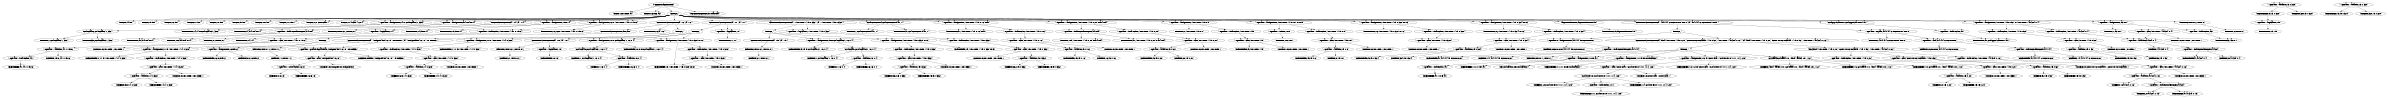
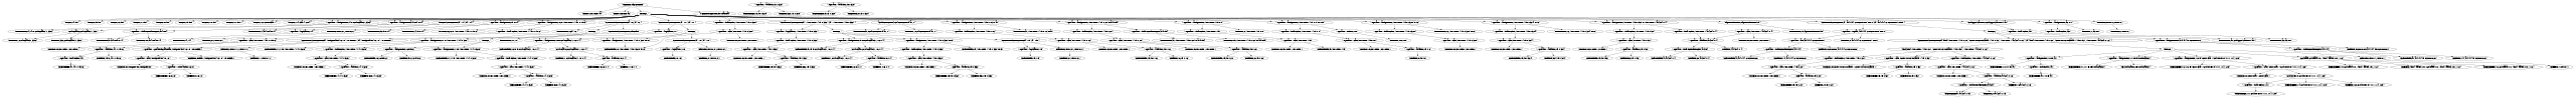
  digraph {
    n1 [label="(METHOD,tftp_connect)"]
    n2 [label="(PARAM,_DWORD *a1)"]
    n3 [label="(PARAM,_BYTE *a2)"]
    n4 [label="(BLOCK,,)"]
    n5 [label="(METHOD_RETURN,int __fastcall)"]
    n6 [label="(LOCAL,v4: int)"]
    n7 [label="(LOCAL,v5: int)"]
    n8 [label="(LOCAL,v6: int)"]
    n9 [label="(LOCAL,v7: int)"]
    n10 [label="(LOCAL,v8: int)"]
    n11 [label="(LOCAL,v9: int)"]
    n12 [label="(LOCAL,v10: int)"]
    n13 [label="(LOCAL,v11: int *)"]
    n14 [label="(LOCAL,v12: const char *)"]
    n15 [label="(LOCAL,v14: char [ 128 ])"]
    n16 [label="(<operator>.assignment,v4 = Curl_ccalloc(1, 336))"]
    n17 [label="(<operator>.assignment,a1[188] = v4)"]
    n18 [label="(LOCAL_STRUCTURE,if ( !v4 ),if ( !v4 ))"]
    n19 [label="(<operator>.assignment,v5 = v4)"]
    n20 [label="(<operator>.assignment,v6 = *(_DWORD *)(*a1 + 1576))"]
    n21 [label="(CONTROL_STRUCTURE,if ( v6 ),if ( v6 ))"]
    n22 [label="(CONTROL_STRUCTURE,if ( !v7 ),if ( !v7 ))"]
    n23 [label="(CONTROL_STRUCTURE,if ( !*(_DWORD *)(v5 + 332) ),if ( !*(_DWORD *)(v5 + 332) ))"]
    n24 [label="(Curl_conncontrol,Curl_conncontrol(a1, 1))"]
    n25 [label="(<operator>.assignment,*(_DWORD *)(v5 + 16) = a1)"]
    n26 [label="(<operator>.assignment,*(_DWORD *)(v5 + 20) = a1[105])"]
    n27 [label="(<operator>.assignment,*(_DWORD *)v5 = 0)"]
    n28 [label="(<operator>.assignment,*(_DWORD *)(v5 + 8) = -100)"]
    n29 [label="(<operator>.assignment,*(_DWORD *)(v5 + 320) = v6)"]
    n30 [label="(<operator>.assignment,*(_DWORD *)(v5 + 324) = v6)"]
    n31 [label="(<operator>.assignment,*(_WORD *)(v5 + 52) = *(_DWORD *)(a1[20] + 4))"]
    n32 [label="(tftp_set_timeouts,tftp_set_timeouts(v5))"]
    n33 [label="(CONTROL_STRUCTURE,if ( (a1[147] & 0x2000000) == 0 ),if ( (a1[147] & 0x2000000) == 0 ))"]
    n34 [label="(Curl_pgrsStartNow,Curl_pgrsStartNow(*a1))"]
    n35 [label="(<operator>.assignment,*a2 = 1)"]
    n36 [label="(RETURN,return 0;,return 0;)"]
    n37 [label="(IDENTIFIER,v4,v4 = Curl_ccalloc(1, 336))"]
    n38 [label="(Curl_ccalloc,Curl_ccalloc(1, 336))"]
    n39 [label="(<operator>.indirectIndexAccess,a1[188])"]
    n40 [label="(IDENTIFIER,v4,a1[188] = v4)"]
    n41 [label="(<operator>.logicalNot,!v4)"]
    n42 [label="(RETURN,return 27;,return 27;)"]
    n43 [label="(IDENTIFIER,v5,v5 = v4)"]
    n44 [label="(IDENTIFIER,v4,v5 = v4)"]
-   n45 [label="(IDENTIFIER,v6,v6 = *(_DWORD *)(*a1 + 1576))"]
+   n45 [label="(DWORD,v6,v6 = *(_DWORD *)(*a1 + 1576))"]
    n46 [label="(<operator>.indirection,*(_DWORD *)(*a1 + 1576))"]
    n47 [label="(IDENTIFIER,v6,if ( v6 ))"]
    n48 [label="(BLOCK,,)"]
    n49 [label="(CONTROL_STRUCTURE,else,else)"]
    n50 [label="(<operator>.logicalNot,!v7)"]
    n51 [label="(BLOCK,,)"]
    n52 [label="(<operator>.logicalNot,!*(_DWORD *)(v5 + 332))"]
    n53 [label="(BLOCK,,)"]
    n54 [label="(IDENTIFIER,a1,Curl_conncontrol(a1, 1))"]
    n55 [label="(LITERAL,1,Curl_conncontrol(a1, 1))"]
    n56 [label="(<operator>.indirection,*(_DWORD *)(v5 + 16))"]
    n57 [label="(IDENTIFIER,a1,*(_DWORD *)(v5 + 16) = a1)"]
    n58 [label="(<operator>.indirection,*(_DWORD *)(v5 + 20))"]
    n59 [label="(<operator>.indirectIndexAccess,a1[105])"]
    n60 [label="(<operator>.indirection,*(_DWORD *)v5)"]
    n61 [label="(LITERAL,0,*(_DWORD *)v5 = 0)"]
    n62 [label="(<operator>.indirection,*(_DWORD *)(v5 + 8))"]
    n63 [label="(<operator>.minus,-100)"]
    n64 [label="(<operator>.indirection,*(_DWORD *)(v5 + 320))"]
    n65 [label="(IDENTIFIER,v6,*(_DWORD *)(v5 + 320) = v6)"]
    n66 [label="(<operator>.indirection,*(_DWORD *)(v5 + 324))"]
    n67 [label="(IDENTIFIER,v6,*(_DWORD *)(v5 + 324) = v6)"]
    n68 [label="(<operator>.indirection,*(_WORD *)(v5 + 52))"]
    n69 [label="(<operator>.indirection,*(_DWORD *)(a1[20] + 4))"]
    n70 [label="(IDENTIFIER,v5,tftp_set_timeouts(v5))"]
    n71 [label="(<operator>.equals,(a1[147] & 0x2000000) == 0)"]
    n72 [label="(BLOCK,,)"]
    n73 [label="(<operator>.indirection,*a1)"]
    n74 [label="(<operator>.indirection,*a2)"]
    n75 [label="(LITERAL,1,*a2 = 1)"]
    n76 [label="(LITERAL,0,return 0;)"]
    n77 [label="(LITERAL,1,Curl_ccalloc(1, 336))"]
    n78 [label="(LITERAL,336,Curl_ccalloc(1, 336))"]
    n79 [label="(IDENTIFIER,a1,a1[188] = v4)"]
    n80 [label="(LITERAL,188,a1[188] = v4)"]
    n81 [label="(IDENTIFIER,v4,!v4)"]
    n82 [label="(LITERAL,27,return 27;)"]
    n83 [label="(<operator>.cast,(_DWORD *)(*a1 + 1576))"]
    n84 [label="(UNKNOWN,_DWORD *,_DWORD *)"]
    n85 [label="(<operator>.addition,*a1 + 1576)"]
    n86 [label="(<operator>.indirection,*a1)"]
    n87 [label="(LITERAL,1576,*a1 + 1576)"]
    n88 [label="(IDENTIFIER,a1,*a1 + 1576)"]
    n89 [label="(CONTROL_STRUCTURE,if ( (unsigned int)(v6 - 8) >= 0xFFB1 ),if ( (unsigned int)(v6 - 8) >= 0xFFB1 ))"]
    n90 [label="(<operator>.assignment,v7 = *(_DWORD *)(v4 + 328))"]
    n91 [label="(BLOCK,,)"]
    n92 [label="(<operator>.greaterEqualsThan,(unsigned int)(v6 - 8) >= 0xFFB1)"]
    n93 [label="(RETURN,return 71;,return 71;)"]
    n94 [label="(IDENTIFIER,v7,v7 = *(_DWORD *)(v4 + 328))"]
    n95 [label="(<operator>.indirection,*(_DWORD *)(v4 + 328))"]
    n96 [label="(<operator>.cast,(unsigned int)(v6 - 8))"]
    n97 [label="(LITERAL,0xFFB1,(unsigned int)(v6 - 8) >= 0xFFB1)"]
    n98 [label="(LITERAL,71,return 71;)"]
    n99 [label="(UNKNOWN,unsigned int,unsigned int)"]
    n100 [label="(<operator>.subtraction,v6 - 8)"]
    n101 [label="(IDENTIFIER,v6,v6 - 8)"]
    n102 [label="(LITERAL,8,v6 - 8)"]
    n103 [label="(<operator>.cast,(_DWORD *)(v4 + 328))"]
    n104 [label="(UNKNOWN,_DWORD *,_DWORD *)"]
    n105 [label="(<operator>.addition,v4 + 328)"]
    n106 [label="(IDENTIFIER,v4,v4 + 328)"]
    n107 [label="(LITERAL,328,v4 + 328)"]
    n108 [label="(<operator>.assignment,v6 = 512)"]
    n109 [label="(<operator>.assignment,v7 = *(_DWORD *)(v4 + 328))"]
    n110 [label="(IDENTIFIER,v6,v6 = 512)"]
    n111 [label="(LITERAL,512,v6 = 512)"]
    n112 [label="(IDENTIFIER,v7,v7 = *(_DWORD *)(v4 + 328))"]
    n113 [label="(<operator>.indirection,*(_DWORD *)(v4 + 328))"]
    n114 [label="(<operator>.cast,(_DWORD *)(v4 + 328))"]
    n115 [label="(UNKNOWN,_DWORD *,_DWORD *)"]
    n116 [label="(<operator>.addition,v4 + 328)"]
    n117 [label="(IDENTIFIER,v4,v4 + 328)"]
    n118 [label="(LITERAL,328,v4 + 328)"]
    n119 [label="(IDENTIFIER,v7,!v7)"]
    n120 [label="(<operator>.assignment,v8 = Curl_ccalloc(1, v6 + 4))"]
    n121 [label="(<operator>.assignment,*(_DWORD *)(v5 + 328) = v8)"]
    n122 [label="(CONTROL_STRUCTURE,if ( !v8 ),if ( !v8 ))"]
    n123 [label="(IDENTIFIER,v8,v8 = Curl_ccalloc(1, v6 + 4))"]
    n124 [label="(Curl_ccalloc,Curl_ccalloc(1, v6 + 4))"]
    n125 [label="(<operator>.indirection,*(_DWORD *)(v5 + 328))"]
    n126 [label="(IDENTIFIER,v8,*(_DWORD *)(v5 + 328) = v8)"]
    n127 [label="(<operator>.logicalNot,!v8)"]
    n128 [label="(RETURN,return 27;,return 27;)"]
    n129 [label="(LITERAL,1,Curl_ccalloc(1, v6 + 4))"]
    n130 [label="(<operator>.addition,v6 + 4)"]
    n131 [label="(IDENTIFIER,v6,v6 + 4)"]
    n132 [label="(LITERAL,4,v6 + 4)"]
    n133 [label="(<operator>.cast,(_DWORD *)(v5 + 328))"]
    n134 [label="(UNKNOWN,_DWORD *,_DWORD *)"]
    n135 [label="(<operator>.addition,v5 + 328)"]
    n136 [label="(IDENTIFIER,v5,v5 + 328)"]
    n137 [label="(LITERAL,328,v5 + 328)"]
    n138 [label="(IDENTIFIER,v8,!v8)"]
    n139 [label="(LITERAL,27,return 27;)"]
    n140 [label="(<operator>.indirection,*(_DWORD *)(v5 + 332))"]
    n141 [label="(<operator>.assignment,v9 = Curl_ccalloc(1, v6 + 4))"]
    n142 [label="(<operator>.assignment,*(_DWORD *)(v5 + 332) = v9)"]
    n143 [label="(CONTROL_STRUCTURE,if ( !v9 ),if ( !v9 ))"]
    n144 [label="(<operator>.cast,(_DWORD *)(v5 + 332))"]
    n145 [label="(UNKNOWN,_DWORD *,_DWORD *)"]
    n146 [label="(<operator>.addition,v5 + 332)"]
    n147 [label="(IDENTIFIER,v5,v5 + 332)"]
    n148 [label="(LITERAL,332,v5 + 332)"]
    n149 [label="(IDENTIFIER,v9,v9 = Curl_ccalloc(1, v6 + 4))"]
    n150 [label="(Curl_ccalloc,Curl_ccalloc(1, v6 + 4))"]
    n151 [label="(<operator>.indirection,*(_DWORD *)(v5 + 332))"]
    n152 [label="(IDENTIFIER,v9,*(_DWORD *)(v5 + 332) = v9)"]
    n153 [label="(<operator>.logicalNot,!v9)"]
    n154 [label="(RETURN,return 27;,return 27;)"]
    n155 [label="(LITERAL,1,Curl_ccalloc(1, v6 + 4))"]
    n156 [label="(<operator>.addition,v6 + 4)"]
    n157 [label="(IDENTIFIER,v6,v6 + 4)"]
    n158 [label="(LITERAL,4,v6 + 4)"]
    n159 [label="(<operator>.cast,(_DWORD *)(v5 + 332))"]
    n160 [label="(UNKNOWN,_DWORD *,_DWORD *)"]
    n161 [label="(<operator>.addition,v5 + 332)"]
    n162 [label="(IDENTIFIER,v5,v5 + 332)"]
    n163 [label="(LITERAL,332,v5 + 332)"]
    n164 [label="(IDENTIFIER,v9,!v9)"]
    n165 [label="(LITERAL,27,return 27;)"]
    n166 [label="(<operator>.cast,(_DWORD *)(v5 + 16))"]
    n167 [label="(UNKNOWN,_DWORD *,_DWORD *)"]
    n168 [label="(<operator>.addition,v5 + 16)"]
    n169 [label="(IDENTIFIER,v5,v5 + 16)"]
    n170 [label="(LITERAL,16,v5 + 16)"]
    n171 [label="(<operator>.cast,(_DWORD *)(v5 + 20))"]
    n172 [label="(IDENTIFIER,a1,*(_DWORD *)(v5 + 20) = a1[105])"]
    n173 [label="(LITERAL,105,*(_DWORD *)(v5 + 20) = a1[105])"]
    n174 [label="(UNKNOWN,_DWORD *,_DWORD *)"]
    n175 [label="(<operator>.addition,v5 + 20)"]
    n176 [label="(IDENTIFIER,v5,v5 + 20)"]
    n177 [label="(LITERAL,20,v5 + 20)"]
    n178 [label="(<operator>.cast,(_DWORD *)v5)"]
    n179 [label="(UNKNOWN,_DWORD *,_DWORD *)"]
    n180 [label="(IDENTIFIER,v5,(_DWORD *)v5)"]
    n181 [label="(<operator>.cast,(_DWORD *)(v5 + 8))"]
    n182 [label="(LITERAL,100,-100)"]
    n183 [label="(UNKNOWN,_DWORD *,_DWORD *)"]
    n184 [label="(<operator>.addition,v5 + 8)"]
-   n185 [label="(IDENTIFIER,v5,v5 + 8)"]
    n186 [label="(LITERAL,8,v5 + 8)"]
    n187 [label="(<operator>.cast,(_DWORD *)(v5 + 320))"]
    n188 [label="(UNKNOWN,_DWORD *,_DWORD *)"]
    n189 [label="(<operator>.addition,v5 + 320)"]
    n190 [label="(IDENTIFIER,v5,v5 + 320)"]
    n191 [label="(LITERAL,320,v5 + 320)"]
    n192 [label="(<operator>.cast,(_DWORD *)(v5 + 324))"]
    n193 [label="(UNKNOWN,_DWORD *,_DWORD *)"]
    n194 [label="(<operator>.addition,v5 + 324)"]
    n195 [label="(IDENTIFIER,v5,v5 + 324)"]
    n196 [label="(LITERAL,324,v5 + 324)"]
    n197 [label="(<operator>.cast,(_WORD *)(v5 + 52))"]
    n198 [label="(<operator>.addition,a1[20] + 4)"]
    n199 [label="(UNKNOWN,_WORD *,_WORD *)"]
    n200 [label="(<operator>.addition,v5 + 52)"]
    n201 [label="(IDENTIFIER,v5,v5 + 52)"]
    n202 [label="(LITERAL,52,v5 + 52)"]
    n203 [label="(<operator>.cast,(_DWORD *)(a1[20] + 4))"]
    n204 [label="(UNKNOWN,_DWORD *,_DWORD *)"]
    n205 [label="(<operator>.indirectIndexAccess,a1[20])"]
    n206 [label="(LITERAL,4,a1[20] + 4)"]
    n207 [label="(IDENTIFIER,a1,a1[20] + 4)"]
    n208 [label="(LITERAL,20,a1[20] + 4)"]
    n209 [label="(<operator>.and,a1[147] & 0x2000000)"]
    n210 [label="(LITERAL,0,(a1[147] & 0x2000000) == 0)"]
    n211 [label="(CONTROL_STRUCTURE,if ( bind(*(_DWORD *)(v5 + 20), (const struct sockaddr *)(v5 + 52), *(_DWORD *)(a1[20] + 16)) ),if ( bind(*(_DWORD *)(v5 + 20), (const struct sockaddr *)(v5 + 52), *(_DWORD *)(a1[20] + 16)) ))"]
    n212 [label="(<operators>.assignmentOr,a1[147] |= 0x2000000u)"]
    n213 [label="(<operator>.indirectIndexAccess,a1[147])"]
    n214 [label="(LITERAL,0x2000000,a1[147] & 0x2000000)"]
    n215 [label="(IDENTIFIER,a1,a1[147] & 0x2000000)"]
    n216 [label="(LITERAL,147,a1[147] & 0x2000000)"]
    n217 [label="(bind,bind(*(_DWORD *)(v5 + 20), (const struct sockaddr *)(v5 + 52), *(_DWORD *)(a1[20] + 16)))"]
    n218 [label="(BLOCK,,)"]
    n219 [label="(<operator>.indirectIndexAccess,a1[147])"]
    n220 [label="(LITERAL,0x2000000u,a1[147] |= 0x2000000u)"]
    n221 [label="(<operator>.indirection,*(_DWORD *)(v5 + 20))"]
    n222 [label="(<operator>.cast,(const struct sockaddr *)(v5 + 52))"]
    n223 [label="(<operator>.indirection,*(_DWORD *)(a1[20] + 16))"]
    n224 [label="(<operator>.assignment,v10 = *a1)"]
    n225 [label="(<operator>.assignment,v11 = _errno_location())"]
    n226 [label="(<operator>.assignment,v12 = (const char *)Curl_strerror(*v11, v14, 128))"]
    n227 [label="(Curl_failf,Curl_failf(v10, \"bind() failed; %s\", v12))"]
    n228 [label="(RETURN,return 7;,return 7;)"]
    n229 [label="(<operator>.cast,(_DWORD *)(v5 + 20))"]
    n230 [label="(UNKNOWN,const struct sockaddr *,const struct sockaddr *)"]
    n231 [label="(<operator>.addition,v5 + 52)"]
    n232 [label="(<operator>.cast,(_DWORD *)(a1[20] + 16))"]
    n233 [label="(UNKNOWN,_DWORD *,_DWORD *)"]
    n234 [label="(<operator>.addition,v5 + 20)"]
    n235 [label="(IDENTIFIER,v5,v5 + 20)"]
    n236 [label="(LITERAL,20,v5 + 20)"]
    n237 [label="(IDENTIFIER,v5,v5 + 52)"]
    n238 [label="(LITERAL,52,v5 + 52)"]
    n239 [label="(UNKNOWN,_DWORD *,_DWORD *)"]
    n240 [label="(<operator>.addition,a1[20] + 16)"]
    n241 [label="(<operator>.indirectIndexAccess,a1[20])"]
    n242 [label="(LITERAL,16,a1[20] + 16)"]
    n243 [label="(IDENTIFIER,a1,a1[20] + 16)"]
    n244 [label="(LITERAL,20,a1[20] + 16)"]
    n245 [label="(IDENTIFIER,v10,v10 = *a1)"]
    n246 [label="(<operator>.indirection,*a1)"]
    n247 [label="(IDENTIFIER,v11,v11 = _errno_location())"]
    n248 [label="(_errno_location,_errno_location())"]
    n249 [label="(IDENTIFIER,v12,v12 = (const char *)Curl_strerror(*v11, v14, 128))"]
    n250 [label="(<operator>.cast,(const char *)Curl_strerror(*v11, v14, 128))"]
    n251 [label="(IDENTIFIER,v10,Curl_failf(v10, \"bind() failed; %s\", v12))"]
    n252 [label="(LITERAL,\"bind() failed; %s\",Curl_failf(v10, \"bind() failed; %s\", v12))"]
    n253 [label="(IDENTIFIER,v12,Curl_failf(v10, \"bind() failed; %s\", v12))"]
+   n254 [label="(LITERAL,7,return 7;)"]
    n255 [label="(IDENTIFIER,a1,v10 = *a1)"]
    n256 [label="(UNKNOWN,const char *,const char *)"]
    n257 [label="(Curl_strerror,Curl_strerror(*v11, v14, 128))"]
    n258 [label="(<operator>.indirection,*v11)"]
    n259 [label="(IDENTIFIER,v14,Curl_strerror(*v11, v14, 128))"]
    n260 [label="(LITERAL,128,Curl_strerror(*v11, v14, 128))"]
    n261 [label="(IDENTIFIER,v11,Curl_strerror(*v11, v14, 128))"]
    n262 [label="(IDENTIFIER,a1,a1[147] |= 0x2000000u)"]
    n263 [label="(LITERAL,147,a1[147] |= 0x2000000u)"]
    n264 [label="(IDENTIFIER,a1,Curl_pgrsStartNow(*a1))"]
    n265 [label="(IDENTIFIER,a2,*a2 = 1)"]
    n1 -> n2
    n1 -> n3
    n1 -> n4
    n1 -> n5
    n4 -> n6
    n4 -> n7
    n4 -> n8
    n4 -> n9
    n4 -> n10
    n4 -> n11
    n4 -> n12
    n4 -> n13
    n4 -> n14
    n4 -> n15
    n4 -> n16
    n4 -> n17
    n4 -> n18
    n4 -> n19
    n4 -> n20
    n4 -> n21
    n4 -> n22
    n4 -> n23
    n4 -> n24
    n4 -> n25
    n4 -> n26
    n4 -> n27
    n4 -> n28
    n4 -> n29
    n4 -> n30
    n4 -> n31
    n4 -> n32
    n4 -> n33
    n4 -> n34
    n4 -> n35
    n4 -> n36
    n16 -> n37
    n16 -> n38
    n17 -> n39
    n17 -> n40
    n18 -> n41
    n18 -> n42
    n19 -> n43
    n19 -> n44
    n20 -> n45
    n20 -> n46
    n21 -> n47
    n21 -> n48
    n21 -> n49
    n22 -> n50
    n22 -> n51
    n23 -> n52
    n23 -> n53
    n24 -> n54
    n24 -> n55
    n25 -> n56
    n25 -> n57
    n26 -> n58
    n26 -> n59
    n27 -> n60
    n27 -> n61
    n28 -> n62
    n28 -> n63
    n29 -> n64
    n29 -> n65
    n30 -> n66
    n30 -> n67
    n31 -> n68
    n31 -> n69
    n32 -> n70
    n33 -> n71
    n33 -> n72
    n34 -> n73
    n35 -> n74
    n35 -> n75
    n36 -> n76
    n38 -> n77
    n38 -> n78
    n39 -> n79
    n39 -> n80
    n41 -> n81
    n42 -> n82
    n46 -> n83
    n48 -> n89
    n48 -> n90
    n49 -> n91
    n50 -> n119
    n51 -> n120
    n51 -> n121
    n51 -> n122
    n52 -> n140
    n53 -> n141
    n53 -> n142
    n53 -> n143
    n56 -> n166
    n58 -> n171
    n59 -> n172
    n59 -> n173
    n60 -> n178
    n62 -> n181
    n63 -> n182
    n64 -> n187
    n66 -> n192
    n68 -> n197
    n69 -> n198
    n71 -> n209
    n71 -> n210
    n72 -> n211
    n72 -> n212
    n73 -> n264
    n74 -> n265
    n83 -> n84
    n83 -> n85
    n85 -> n86
    n85 -> n87
    n86 -> n88
    n89 -> n92
    n89 -> n93
    n90 -> n94
    n90 -> n95
    n91 -> n108
    n91 -> n109
    n92 -> n96
    n92 -> n97
    n93 -> n98
    n95 -> n103
    n96 -> n99
    n96 -> n100
    n100 -> n101
    n100 -> n102
    n103 -> n104
    n103 -> n105
    n105 -> n106
    n105 -> n107
    n108 -> n110
    n108 -> n111
    n109 -> n112
    n109 -> n113
    n113 -> n114
    n114 -> n115
    n114 -> n116
    n116 -> n117
    n116 -> n118
    n120 -> n123
    n120 -> n124
-   n121 -> n125
+   n5 -> n125
    n121 -> n126
    n122 -> n127
    n122 -> n128
    n124 -> n129
    n124 -> n130
    n125 -> n133
    n127 -> n138
    n128 -> n139
    n130 -> n131
    n130 -> n132
    n133 -> n126
    n133 -> n134
    n135 -> n136
    n135 -> n137
    n140 -> n144
    n141 -> n149
    n141 -> n150
    n142 -> n151
    n142 -> n152
-   n136 -> n153
+   n143 -> n153
    n143 -> n154
    n144 -> n145
    n144 -> n146
    n146 -> n147
    n146 -> n148
    n150 -> n155
    n150 -> n156
    n151 -> n159
    n153 -> n164
    n154 -> n165
    n156 -> n157
    n156 -> n158
    n159 -> n160
    n159 -> n161
    n161 -> n162
    n161 -> n163
    n166 -> n167
    n166 -> n168
    n168 -> n169
    n168 -> n170
    n171 -> n174
    n171 -> n175
    n175 -> n176
    n175 -> n177
    n178 -> n179
    n178 -> n180
    n181 -> n183
    n181 -> n184
-   n184 -> n185
    n184 -> n186
    n187 -> n188
    n189 -> n190
    n189 -> n191
    n192 -> n193
    n192 -> n194
    n194 -> n195
    n194 -> n196
    n197 -> n199
    n197 -> n200
    n198 -> n205
    n198 -> n206
    n200 -> n201
    n200 -> n202
    n203 -> n198
    n203 -> n204
    n205 -> n207
    n205 -> n208
    n209 -> n213
    n209 -> n214
    n211 -> n217
    n211 -> n218
    n212 -> n219
    n212 -> n220
    n213 -> n215
    n213 -> n216
    n217 -> n221
    n217 -> n222
    n217 -> n223
    n218 -> n224
    n218 -> n225
    n218 -> n226
    n218 -> n227
    n218 -> n228
    n219 -> n262
    n219 -> n263
    n221 -> n229
    n222 -> n230
    n222 -> n231
    n223 -> n232
    n224 -> n245
    n224 -> n246
    n225 -> n247
    n225 -> n248
    n226 -> n249
    n226 -> n250
    n227 -> n251
    n227 -> n252
    n227 -> n253
+   n228 -> n254
    n229 -> n233
    n229 -> n234
    n231 -> n237
    n231 -> n238
    n232 -> n239
    n232 -> n240
    n234 -> n235
    n234 -> n236
    n240 -> n241
    n240 -> n242
    n241 -> n243
    n241 -> n244
    n246 -> n255
    n250 -> n256
    n250 -> n257
    n257 -> n258
    n257 -> n259
    n257 -> n260
    n258 -> n261
  }
